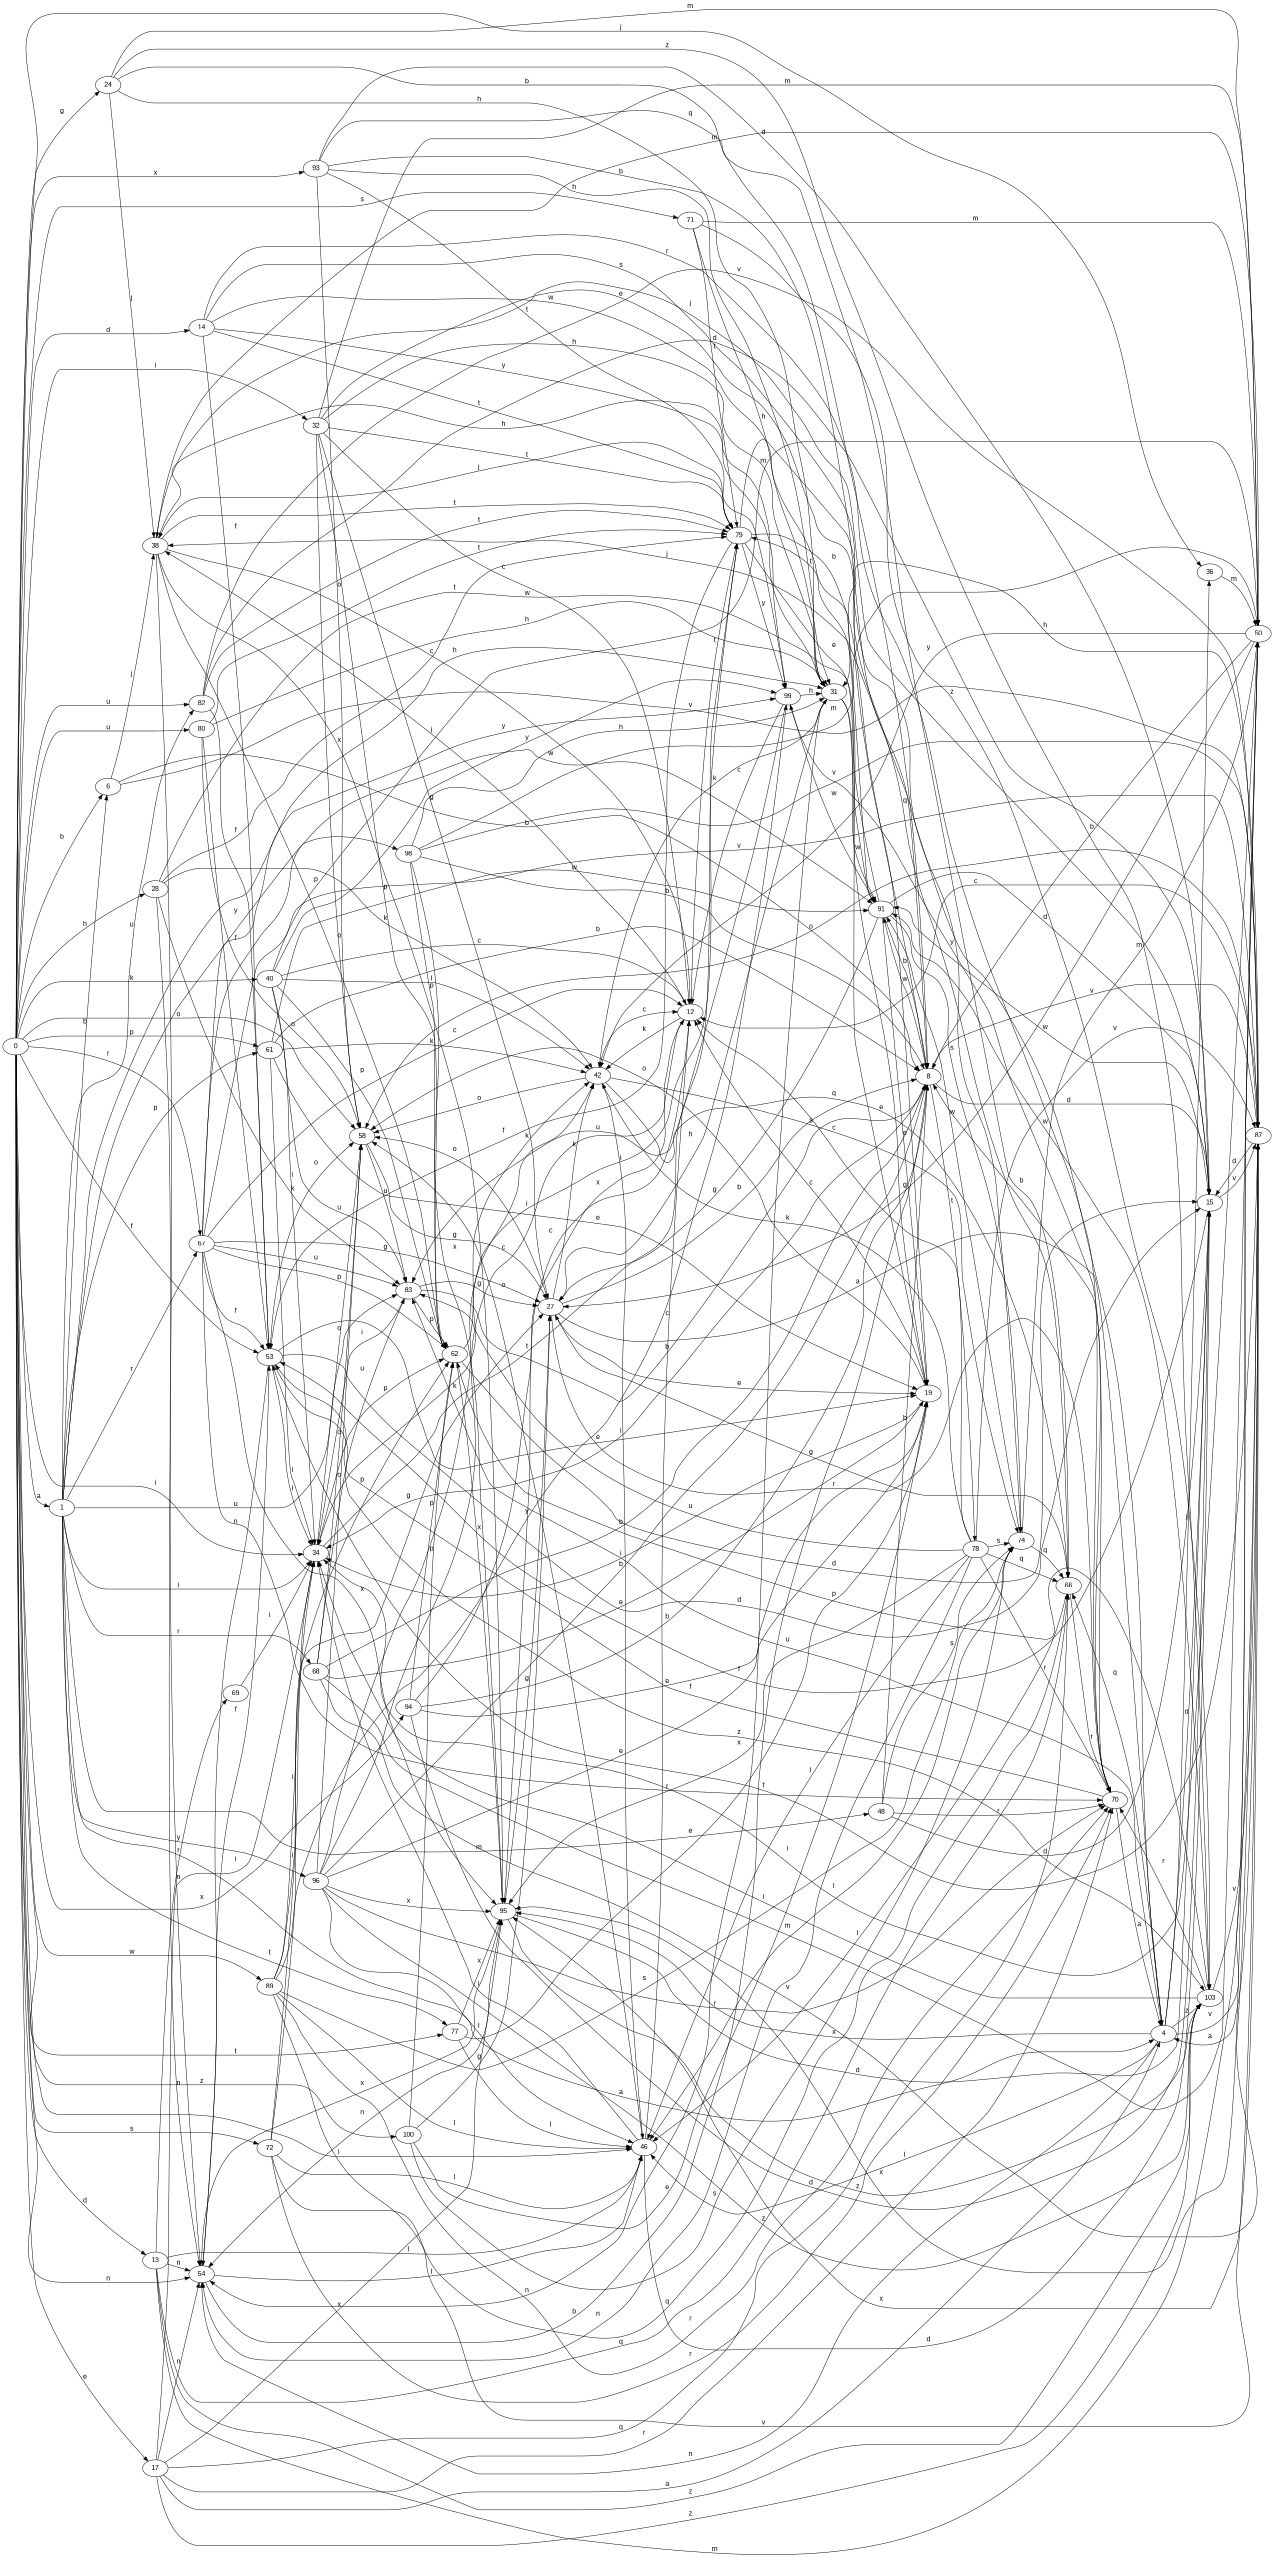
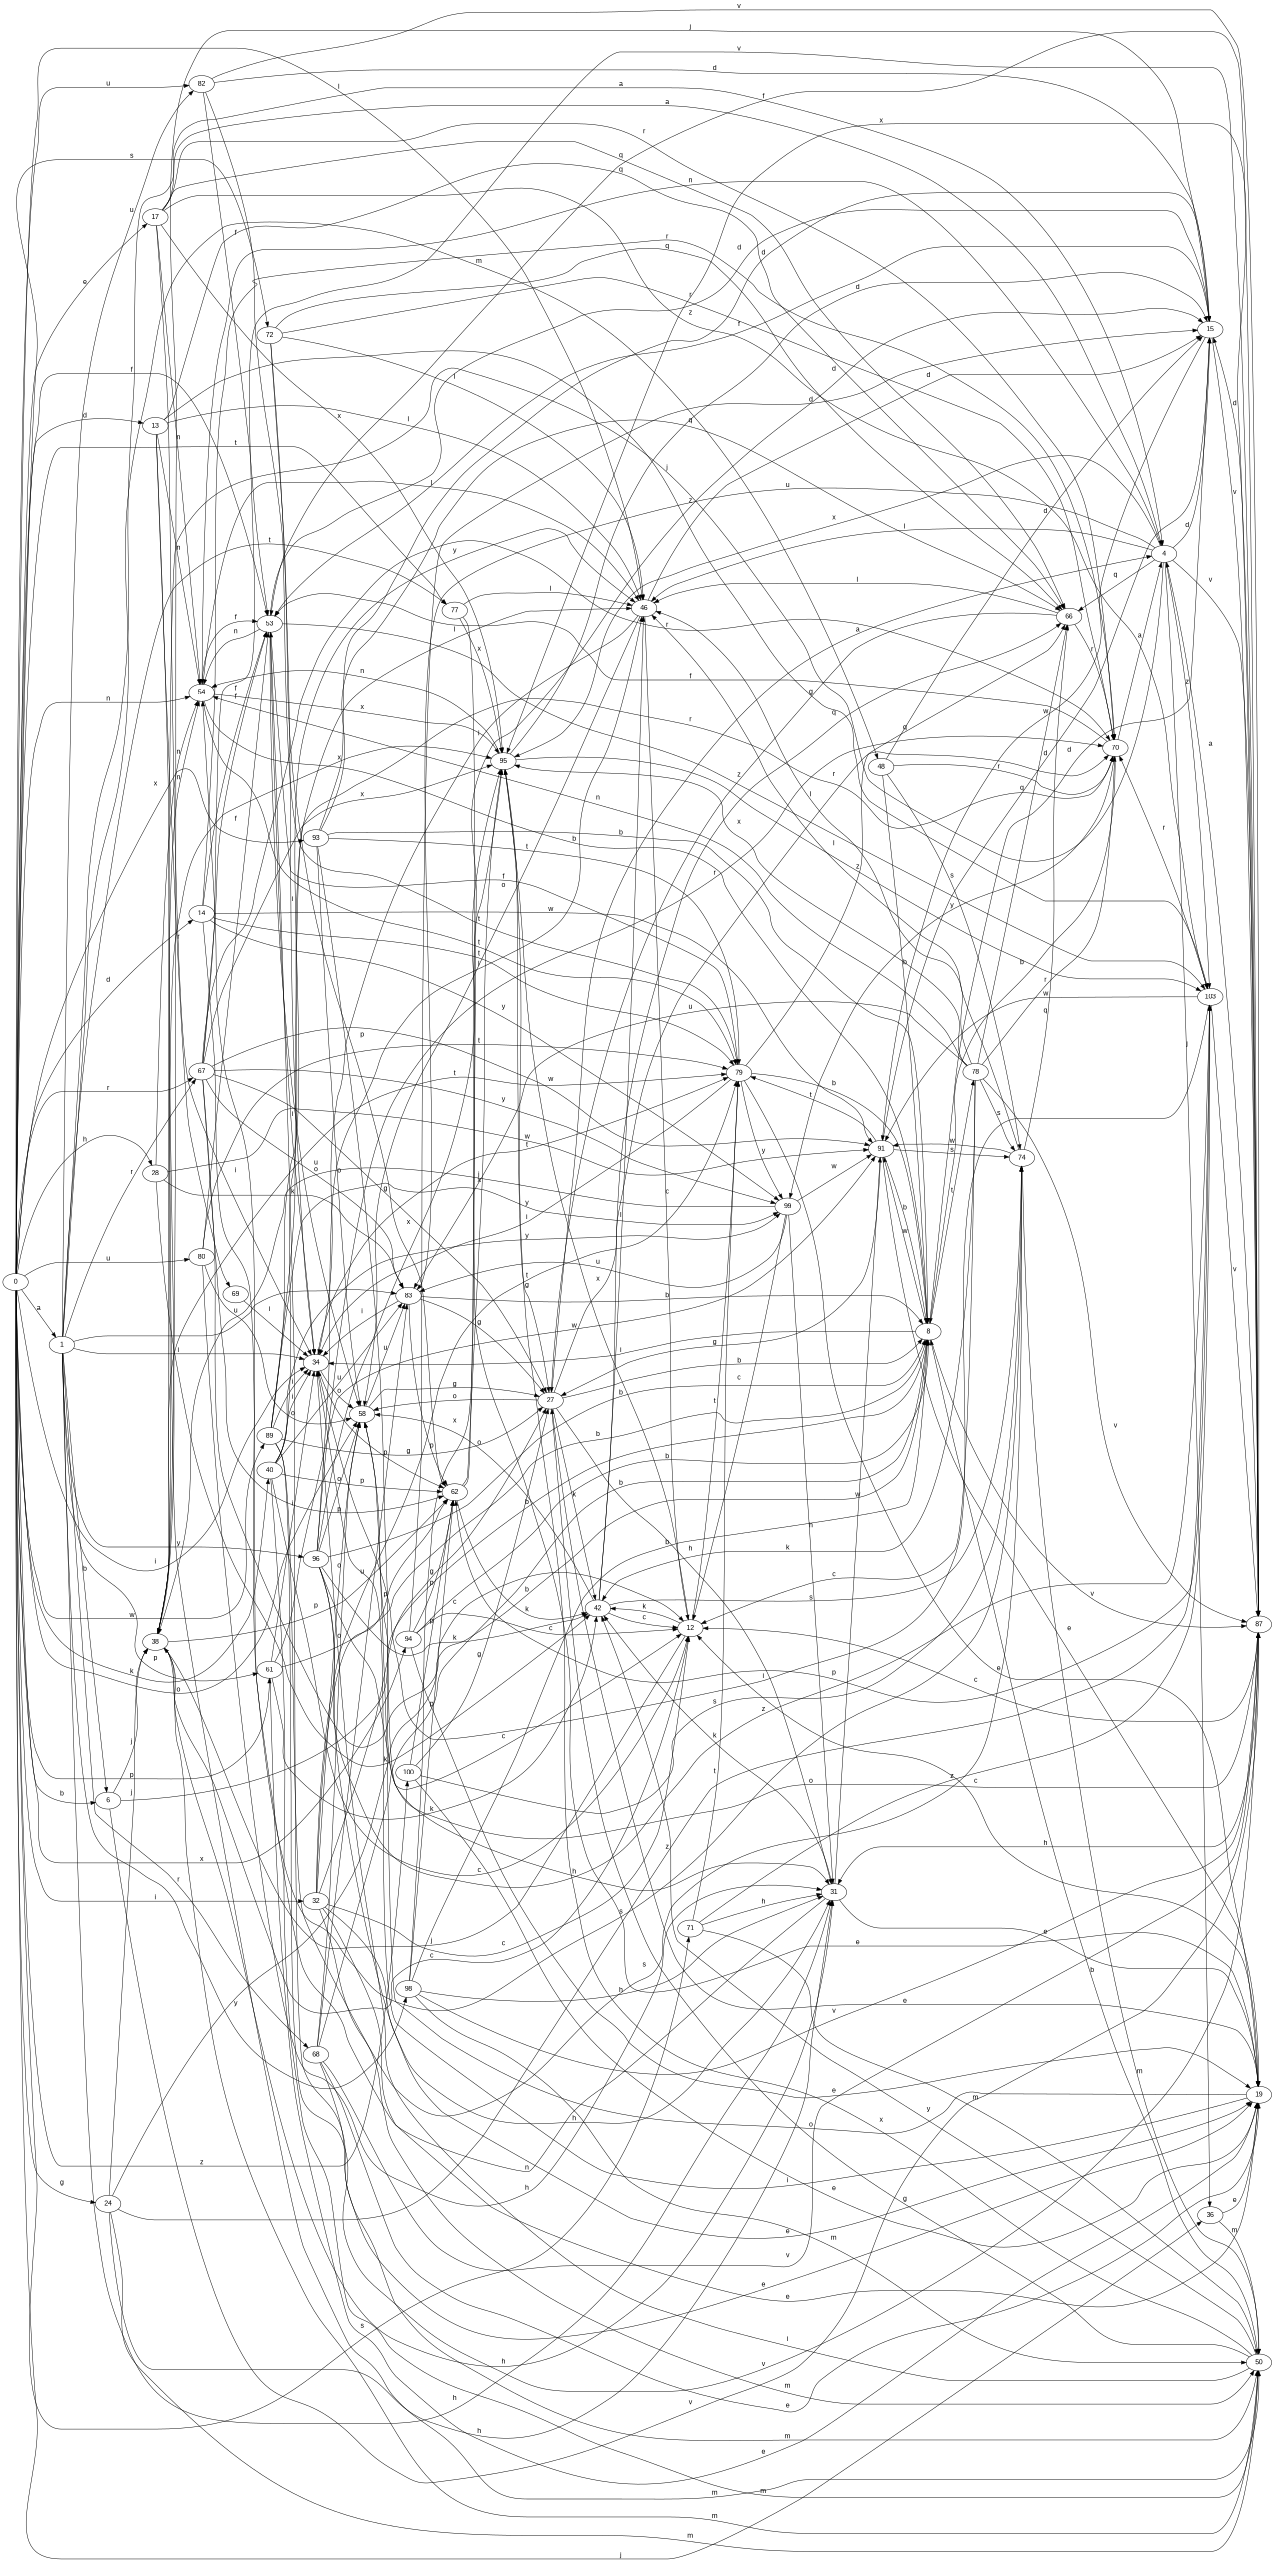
  strict digraph {
    fontname="Liberation Sans"
    rankdir=LR
    node [fontname="Liberation Sans"]
    edge [fontname="Liberation Sans"]
    0
    1
    6
    13
    14
    17
    n7 [label=53]
    24
    28
    32
    34
    36
    40
    46
    54
    58
    61
    67
    71
    72
    77
    80
    82
    89
    93
    94
    100
    4
    31
    48
    68
    83
    96
    98
    38
    87
    8
    66
    103
    50
    69
    91
    79
    70
    74
    99
    95
    15
    19
    42
    12
    27
    62
    78
    0 -> 1 [label=a]
    0 -> 6 [label=b]
    0 -> 13 [label=d]
    0 -> 14 [label=d]
    0 -> 17 [label=e]
    0 -> n7 [label=f]
    0 -> 24 [label=g]
    0 -> 28 [label=h]
    0 -> 32 [label=i]
    0 -> 34 [label=i]
    0 -> 36 [label=j]
    0 -> 40 [label=k]
    0 -> 46 [label=l]
    0 -> 54 [label=n]
    0 -> 58 [label=o]
    0 -> 61 [label=p]
    0 -> 67 [label=r]
    0 -> 71 [label=s]
    0 -> 72 [label=s]
    0 -> 77 [label=t]
    0 -> 80 [label=u]
    0 -> 82 [label=u]
    0 -> 89 [label=w]
    0 -> 93 [label=x]
    0 -> 94 [label=x]
    0 -> 100 [label=z]
    1 -> 6 [label=b]
    1 -> 34 [label=i]
    1 -> 61 [label=p]
    1 -> 67 [label=r]
    1 -> 77 [label=t]
    1 -> 82 [label=u]
    1 -> 4 [label=a]
    1 -> 31 [label=h]
    1 -> 48 [label=m]
    1 -> 68 [label=r]
    1 -> 83 [label=u]
    1 -> 96 [label=y]
    1 -> 98 [label=y]
    6 -> 38 [label=j]
    6 -> 87 [label=v]
    6 -> 8 [label=b]
    13 -> 46 [label=l]
    13 -> 54 [label=n]
    13 -> 66 [label=q]
    13 -> 103 [label=z]
    13 -> 50 [label=m]
    13 -> 69 [label=r]
    14 -> n7 [label=f]
    14 -> 91 [label=w]
    14 -> 79 [label=t]
    14 -> 70 [label=r]
    14 -> 74 [label=s]
    14 -> 99 [label=y]
    17 -> 34 [label=i]
    17 -> 54 [label=n]
    17 -> 4 [label=a]
    17 -> 66 [label=q]
    17 -> 103 [label=z]
    17 -> 70 [label=r]
    17 -> 95 [label=x]
    n7 -> 34 [label=i]
    n7 -> 54 [label=n]
    n7 -> 58 [label=o]
    n7 -> 103 [label=z]
    n7 -> 15 [label=d]
    n7 -> 19 [label=e]
    24 -> 31 [label=h]
    24 -> 38 [label=j]
    24 -> 8 [label=b]
    24 -> 103 [label=z]
    24 -> 50 [label=m]
    28 -> 54 [label=n]
    28 -> 83 [label=k]
    28 -> 91 [label=w]
-   28 -> 79 [label=t]
+   54 -> 79 [label=t]
    28 -> 42 [label=k]
    32 -> 58 [label=o]
    32 -> 31 [label=h]
    32 -> 50 [label=m]
    32 -> 79 [label=t]
    32 -> 19 [label=e]
    32 -> 12 [label=c]
    32 -> 27 [label=g]
    32 -> 62 [label=p]
    34 -> 58 [label=o]
    34 -> 79 [label=t]
    34 -> 62 [label=p]
    36 -> 50 [label=m]
+   36 -> 19 [label=e]
    40 -> 34 [label=i]
-   40 -> 42 [label=l]
+   40 -> 46 [label=l]
    40 -> 83 [label=u]
    40 -> 50 [label=m]
    40 -> 99 [label=y]
    40 -> 12 [label=c]
    40 -> 62 [label=p]
    46 -> 34 [label=i]
    46 -> 58 [label=o]
    46 -> 15 [label=d]
    46 -> 12 [label=c]
    54 -> n7 [label=f]
    54 -> 46 [label=l]
    54 -> 8 [label=b]
    54 -> 95 [label=x]
    58 -> 83 [label=u]
    58 -> 27 [label=g]
    61 -> 34 [label=i]
    61 -> 8 [label=b]
    61 -> 91 [label=w]
    61 -> 19 [label=e]
    61 -> 42 [label=k]
    67 -> n7 [label=f]
    67 -> 83 [label=u]
    67 -> 87 [label=v]
    67 -> 91 [label=w]
    67 -> 70 [label=r]
    67 -> 99 [label=y]
    67 -> 95 [label=x]
    67 -> 12 [label=c]
    67 -> 27 [label=g]
    67 -> 62 [label=p]
    71 -> 31 [label=h]
    71 -> 103 [label=z]
    71 -> 50 [label=m]
    71 -> 79 [label=t]
    72 -> 34 [label=i]
    72 -> 46 [label=l]
    72 -> 66 [label=q]
    72 -> 70 [label=r]
    72 -> 62 [label=p]
    77 -> 46 [label=l]
    77 -> 95 [label=x]
    77 -> 19 [label=e]
    80 -> n7 [label=f]
    80 -> 58 [label=o]
    80 -> 31 [label=h]
    80 -> 79 [label=t]
    82 -> n7 [label=f]
    82 -> 87 [label=v]
    82 -> 79 [label=t]
    82 -> 15 [label=d]
    89 -> 34 [label=i]
-   89 -> 46 [label=l]
+   89 -> 46 [label=y]
    89 -> 87 [label=v]
    89 -> 70 [label=r]
    89 -> 74 [label=s]
    89 -> 99 [label=y]
    89 -> 27 [label=g]
    93 -> 58 [label=o]
    93 -> 31 [label=h]
    93 -> 8 [label=b]
    93 -> 66 [label=q]
    93 -> 79 [label=t]
    93 -> 15 [label=d]
    94 -> 8 [label=b]
    94 -> 15 [label=d]
    94 -> 19 [label=e]
    94 -> 12 [label=c]
    94 -> 62 [label=p]
    100 -> 74 [label=s]
    100 -> 19 [label=e]
    100 -> 27 [label=g]
    100 -> 62 [label=p]
    4 -> 36 [label=j]
    4 -> 46 [label=l]
    4 -> 54 [label=n]
    4 -> 83 [label=u]
    4 -> 38 [label=j]
    4 -> 87 [label=v]
    4 -> 66 [label=q]
    4 -> 103 [label=z]
    4 -> 95 [label=x]
    4 -> 15 [label=d]
    31 -> 54 [label=n]
    31 -> 91 [label=w]
    31 -> 19 [label=e]
    31 -> 42 [label=k]
    48 -> 8 [label=b]
    48 -> 70 [label=r]
    48 -> 74 [label=s]
    48 -> 15 [label=d]
    68 -> 58 [label=o]
    68 -> 83 [label=u]
    68 -> 87 [label=v]
    68 -> 8 [label=b]
    68 -> 50 [label=m]
    68 -> 19 [label=e]
    83 -> 34 [label=i]
    83 -> 8 [label=b]
    83 -> 27 [label=g]
    83 -> 62 [label=p]
    96 -> 46 [label=l]
    96 -> 58 [label=o]
    96 -> 8 [label=b]
    96 -> 103 [label=z]
    96 -> 70 [label=r]
    96 -> 95 [label=x]
    96 -> 19 [label=e]
    96 -> 42 [label=k]
    96 -> 12 [label=c]
    98 -> 31 [label=h]
    98 -> 87 [label=v]
    98 -> 8 [label=b]
    98 -> 50 [label=m]
    98 -> 95 [label=x]
    98 -> 62 [label=p]
    38 -> 54 [label=n]
    38 -> 31 [label=h]
    38 -> 50 [label=m]
    38 -> 79 [label=t]
    38 -> 95 [label=x]
    38 -> 12 [label=c]
    38 -> 62 [label=p]
    87 -> n7 [label=f]
    87 -> 58 [label=o]
    87 -> 4 [label=a]
    87 -> 31 [label=h]
    87 -> 95 [label=x]
    87 -> 15 [label=d]
    87 -> 12 [label=c]
    8 -> 34 [label=i]
    8 -> 87 [label=v]
    8 -> 91 [label=w]
    8 -> 15 [label=d]
    8 -> 78 [label=t]
    66 -> 46 [label=l]
    66 -> 70 [label=r]
    66 -> 27 [label=g]
    103 -> 34 [label=i]
    103 -> 87 [label=v]
    103 -> 91 [label=w]
    103 -> 70 [label=r]
    103 -> 62 [label=p]
    50 -> 34 [label=i]
    50 -> 8 [label=b]
    50 -> 95 [label=x]
    50 -> 42 [label=y]
    50 -> 27 [label=g]
    69 -> 34 [label=i]
    91 -> 8 [label=b]
    91 -> 79 [label=t]
    91 -> 74 [label=s]
    91 -> 15 [label=d]
    91 -> 19 [label=e]
    91 -> 27 [label=g]
    79 -> n7 [label=f]
    79 -> 34 [label=i]
    79 -> 8 [label=b]
    79 -> 66 [label=q]
    79 -> 99 [label=y]
    79 -> 19 [label=e]
    70 -> n7 [label=f]
    70 -> 4 [label=a]
    70 -> 8 [label=b]
    70 -> 99 [label=y]
    74 -> 46 [label=l]
    74 -> 66 [label=q]
    74 -> 50 [label=m]
    74 -> 91 [label=w]
    99 -> 31 [label=h]
    99 -> 83 [label=u]
    99 -> 38 [label=j]
    99 -> 91 [label=w]
    99 -> 12 [label=c]
    95 -> 54 [label=n]
    95 -> 103 [label=z]
    95 -> 15 [label=d]
    95 -> 27 [label=g]
    15 -> n7 [label=f]
    15 -> 38 [label=j]
    15 -> 87 [label=v]
    15 -> 91 [label=w]
    19 -> 34 [label=i]
    19 -> 58 [label=o]
    19 -> 12 [label=c]
    42 -> 46 [label=l]
    42 -> 58 [label=o]
    42 -> 66 [label=q]
    42 -> 74 [label=s]
    42 -> 12 [label=c]
    12 -> 38 [label=j]
    12 -> 79 [label=t]
    12 -> 95 [label=x]
    12 -> 42 [label=k]
    27 -> 58 [label=o]
    27 -> 4 [label=a]
    27 -> 31 [label=h]
    27 -> 8 [label=b]
    27 -> 70 [label=r]
    27 -> 19 [label=e]
    27 -> 42 [label=k]
    62 -> 95 [label=x]
    62 -> 15 [label=d]
    62 -> 42 [label=k]
    78 -> 46 [label=l]
    78 -> 54 [label=n]
    78 -> 83 [label=u]
    78 -> 87 [label=v]
    78 -> 66 [label=q]
    78 -> 70 [label=r]
    78 -> 74 [label=s]
    78 -> 95 [label=x]
    78 -> 42 [label=k]
    78 -> 12 [label=c]
  }
